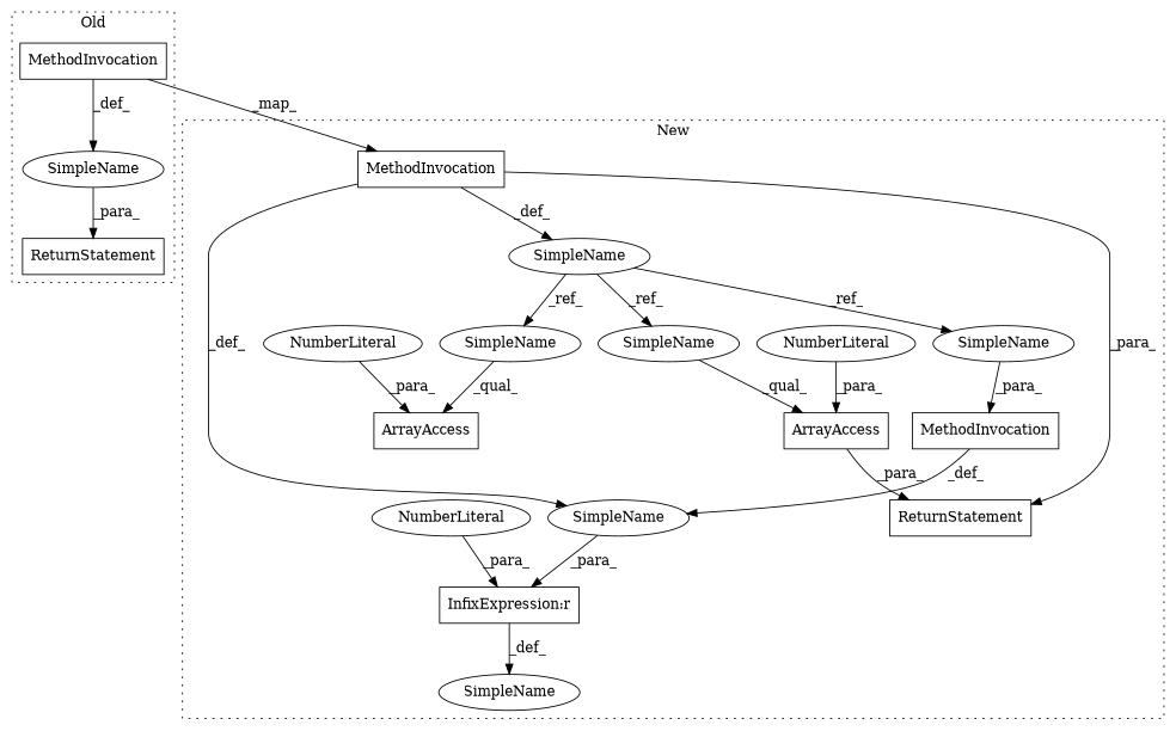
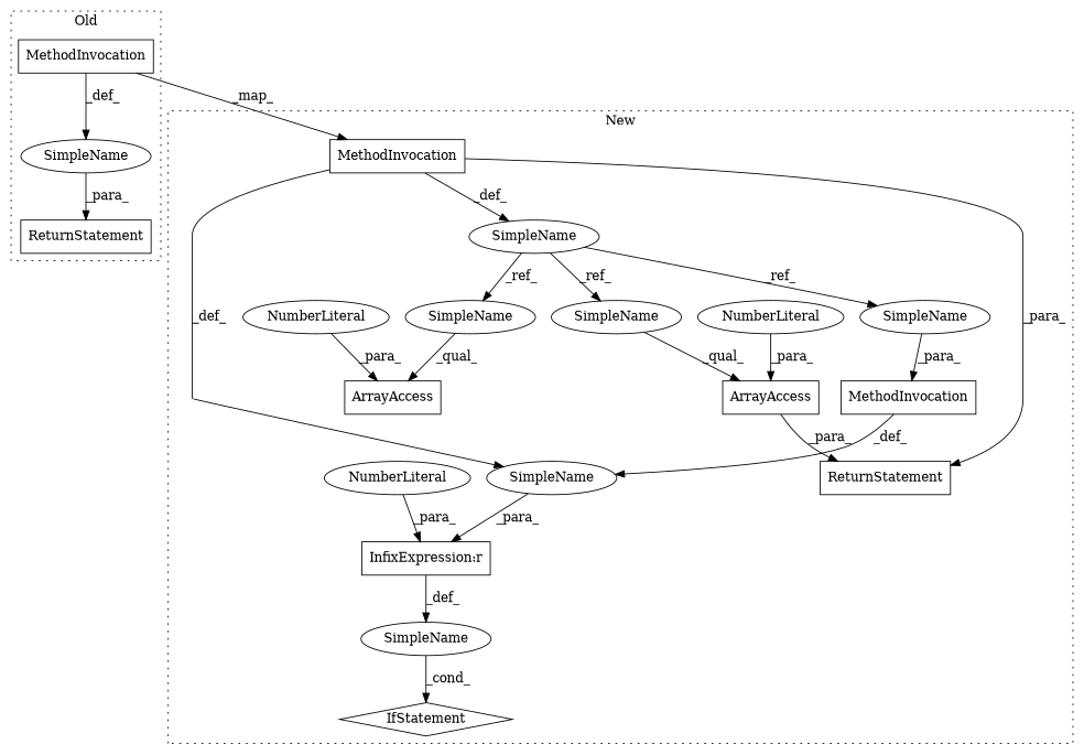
  digraph {
    node [a=42 l=6 shape=ellipse]
    n1 [a=32 l="8,1" label=MethodInvocation s="3252,3294" shape=box]
    n2 [a=41 l=7 label=ReturnStatement s=3245 shape=box]
    n3 [label=SimpleName l=""]
    n4 [a=2 l="7,1" label=ArrayAccess s="3474,3482" shape=box]
    n5 [a=2 l="7,1" label=ArrayAccess s="3446,3454" shape=box]
+   n6 [a=25 l="4,2" label=IfStatement s="3400,3419" shape=diamond]
    n7 [a=32 l="8,1" label=MethodInvocation s="3351,3393" shape=box]
    n8 [a=32 l="4,1" label=MethodInvocation s="3404,3414" shape=box]
    n9 [a=34 l=1 label=NumberLiteral s=3481]
    n10 [a=34 l=1 label=NumberLiteral s=3418]
    n11 [a=34 l=1 label=NumberLiteral s=3453]
    n12 [a=41 l=7 label=ReturnStatement s=3467 shape=box]
    n13 [label=SimpleName l=""]
    n14 [label=SimpleName s=3474]
    n15 [label=SimpleName s=3408]
    n16 [label=SimpleName l=""]
    n17 [label=SimpleName s=3446]
    n18 [label=SimpleName s=3344]
    n19 [a=27 l=3 label="InfixExpression:r" s=3415 shape=box]
    subgraph cluster_1 {
      label=Old
      style=dotted
      n1
      n2
      n3
    }
    subgraph cluster_2 {
      label=New
      style=dotted
      n4
      n5
+     n6
      n7
      n8
      n9
      n10
      n11
      n12
      n13
      n14
      n15
      n16
      n17
      n18
      n19
    }
    n1 -> n3 [label=_def_]
    n1 -> n7 [label=_map_]
    n3 -> n2 [label=_para_]
    n4 -> n12 [label=_para_]
    n7 -> n12 [label=_para_]
    n7 -> n13 [label=_def_]
    n7 -> n18 [label=_def_]
    n8 -> n13 [label=_def_]
    n9 -> n4 [label=_para_]
    n10 -> n19 [label=_para_]
    n11 -> n5 [label=_para_]
    n13 -> n19 [label=_para_]
    n14 -> n4 [label=_qual_]
    n15 -> n8 [label=_para_]
+   n16 -> n6 [label=_cond_]
    n17 -> n5 [label=_qual_]
    n18 -> n14 [label=_ref_]
    n18 -> n15 [label=_ref_]
    n18 -> n17 [label=_ref_]
    n19 -> n16 [label=_def_]
  }
